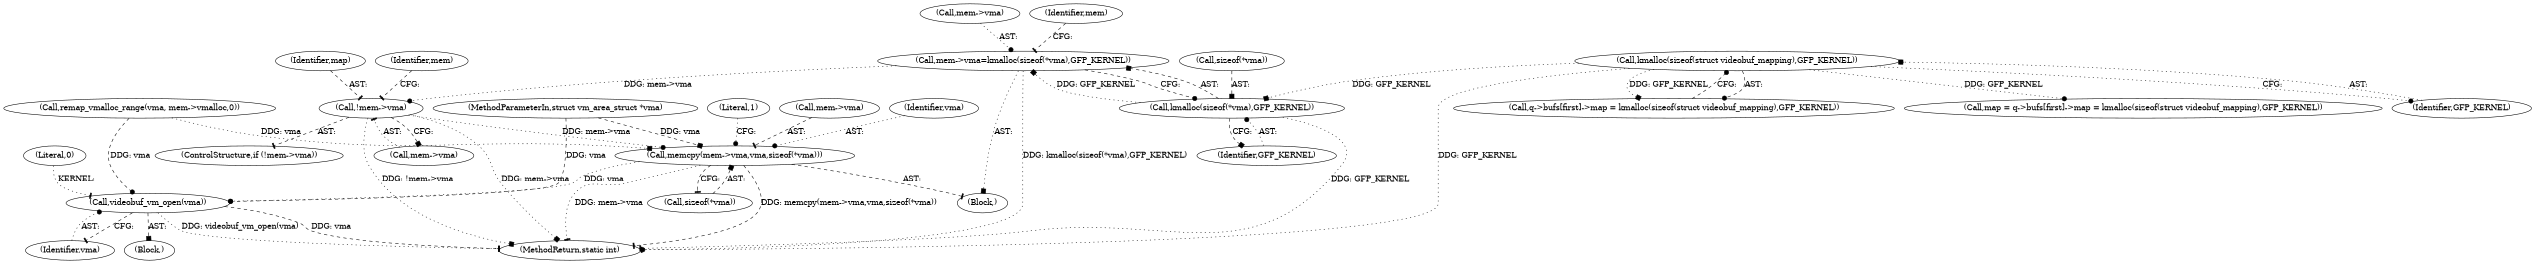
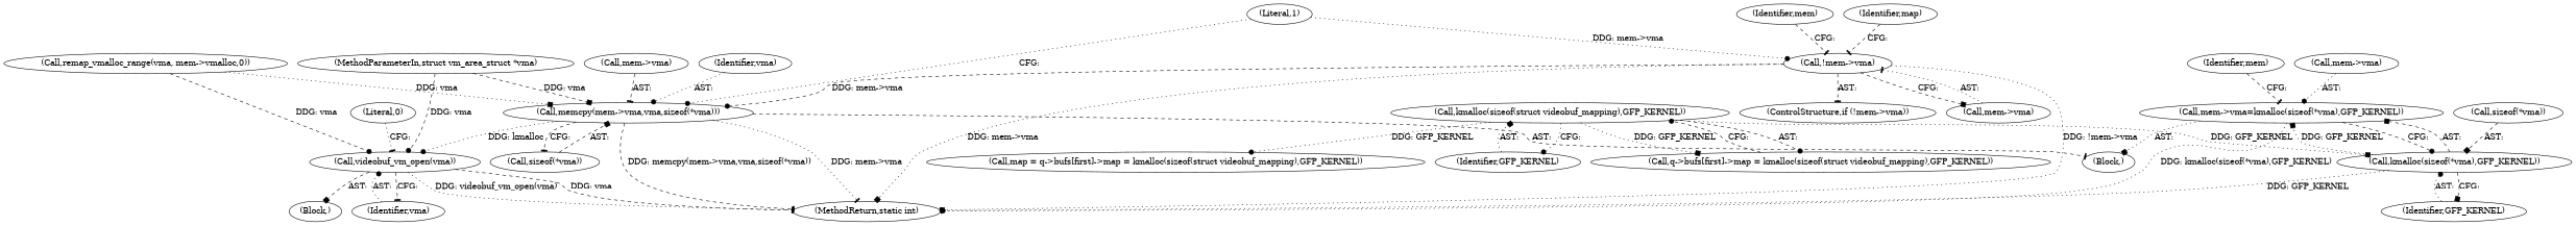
  digraph {
    edge [arrowhead=dot style=dotted]
    n1 [label="(Call,!mem->vma)"]
    n2 [label="(Call,memcpy(mem->vma,vma,sizeof(*vma)))"]
    n3 [label="(ControlStructure,if (!mem->vma))"]
    n4 [label="(MethodReturn,static int)"]
    n5 [label="(Call,mem->vma)"]
    n6 [label="(Block,)"]
    n7 [label="(Call,videobuf_vm_open(vma))"]
    n8 [label="(Call,sizeof(*vma))"]
    n9 [label="(Call,mem->vma=kmalloc(sizeof(*vma),GFP_KERNEL))"]
    n10 [label="(Call,kmalloc(sizeof(*vma),GFP_KERNEL))"]
    n11 [label="(Identifier,GFP_KERNEL)"]
    n12 [label="(Call,kmalloc(sizeof(struct videobuf_mapping),GFP_KERNEL))"]
    n13 [label="(Call,q->bufs[first]->map = kmalloc(sizeof(struct videobuf_mapping),GFP_KERNEL))"]
    n14 [label="(Call,map = q->bufs[first]->map = kmalloc(sizeof(struct videobuf_mapping),GFP_KERNEL))"]
    n15 [label="(Identifier,GFP_KERNEL)"]
    n16 [label="(Identifier,vma)"]
    n17 [label="(Block,)"]
    n18 [label="(Identifier,map)"]
    n19 [label="(Call,mem->vma)"]
    n20 [label="(MethodParameterIn,struct vm_area_struct *vma)"]
    n21 [label="(Call,mem->vma)"]
    n22 [label="(Identifier,vma)"]
    n23 [label="(Call,remap_vmalloc_range(vma, mem->vmalloc,0))"]
    n24 [label="(Literal,1)"]
    n25 [label="(Literal,0)"]
    n26 [label="(Call,sizeof(*vma))"]
    n27 [label="(Identifier,mem)"]
    n28 [label="(Identifier,mem)"]
-   n1 -> n2 [label="DDG: mem->vma"]
+   n1 -> n2 [label="DDG: mem->vma" style=dashed]
    n1 -> n3 [arrowhead=tee label="AST: " style=dashed]
    n1 -> n4 [arrowhead=box label="DDG: !mem->vma"]
    n1 -> n4 [arrowhead=box label="DDG: mem->vma"]
    n1 -> n5 [arrowhead=box label="CFG: " style=dashed]
    n2 -> n4 [arrowhead=tee label="DDG: memcpy(mem->vma,vma,sizeof(*vma))" style=dashed]
    n2 -> n4 [arrowhead=tee label="DDG: mem->vma"]
    n2 -> n6 [arrowhead=tee label="AST: " style=dashed]
-   n2 -> n7 [label="DDG: vma"]
+   n2 -> n7 [label="DDG: kmalloc"]
    n2 -> n8 [arrowhead=tee label="CFG: " style=dashed]
    n5 -> n1 [arrowhead=tee label="AST: "]
    n7 -> n4 [arrowhead=tee label="DDG: videobuf_vm_open(vma)"]
    n7 -> n4 [arrowhead=tee label="DDG: vma" style=dashed]
    n7 -> n16 [arrowhead=tee label="CFG: " style=dashed]
    n7 -> n17 [arrowhead=box label="AST: " style=dashed]
    n8 -> n2 [arrowhead=box label="AST: " style=dashed]
-   n9 -> n1 [label="DDG: mem->vma"]
+   n24 -> n1 [label="DDG: mem->vma"]
    n9 -> n4 [label="DDG: kmalloc(sizeof(*vma),GFP_KERNEL)"]
    n9 -> n6 [arrowhead=box label="AST: "]
    n9 -> n10 [label="CFG: " style=dashed]
    n10 -> n4 [arrowhead=tee label="DDG: GFP_KERNEL"]
    n10 -> n9 [arrowhead=box label="AST: " style=dashed]
    n10 -> n9 [arrowhead=box label="DDG: GFP_KERNEL"]
    n10 -> n11 [arrowhead=box label="CFG: " style=dashed]
    n11 -> n10 [label="AST: "]
-   n12 -> n4 [arrowhead=tee label="DDG: GFP_KERNEL"]
    n12 -> n10 [arrowhead=box label="DDG: GFP_KERNEL"]
    n12 -> n13 [label="AST: " style=dashed]
    n12 -> n13 [arrowhead=box label="DDG: GFP_KERNEL"]
    n12 -> n14 [label="DDG: GFP_KERNEL"]
    n12 -> n15 [label="CFG: "]
    n13 -> n12 [label="CFG: " style=dashed]
    n15 -> n12 [arrowhead=box label="AST: "]
    n16 -> n7 [label="AST: "]
-   n18 -> n1 [arrowhead=tee label="AST: " style=dashed]
+   n18 -> n1 [arrowhead=tee label="CFG: " style=dashed]
    n19 -> n9 [label="AST: "]
    n20 -> n2 [arrowhead=box label="DDG: vma" style=dashed]
    n20 -> n7 [label="DDG: vma" style=dashed]
    n21 -> n2 [arrowhead=tee label="AST: " style=dashed]
    n22 -> n2 [label="AST: "]
    n23 -> n2 [arrowhead=box label="DDG: vma"]
    n23 -> n7 [label="DDG: vma" style=dashed]
    n24 -> n2 [label="CFG: "]
-   n25 -> n7 [arrowhead=tee label="KERNEL: "]
+   n25 -> n7 [arrowhead=tee label="CFG: "]
    n26 -> n10 [arrowhead=box label="AST: " style=dashed]
    n27 -> n9 [arrowhead=tee label="CFG: " style=dashed]
    n28 -> n1 [arrowhead=tee label="CFG: " style=dashed]
  }
